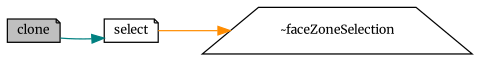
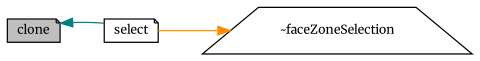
  digraph {
    fontname=Merriweather
    rankdir=LR
    node [color=black fontname=Merriweather fontsize=10 shape=note]
    edge [fontname=Merriweather fontsize=10 labelfontname=Helvetica labelfontsize=10 style=solid]
    n1 [fillcolor=grey75 fontcolor=black height=0.2 label=clone style=filled width=0.4]
    n2 [height=0.2 label=select width=0.4]
    n3 [height=0.2 label="~faceZoneSelection" shape=trapezium width=0.4]
-   n1 -> n2 [color=teal]
+   n2 -> n1 [color=teal]
    n2 -> n3 [color=darkorange]
  }
